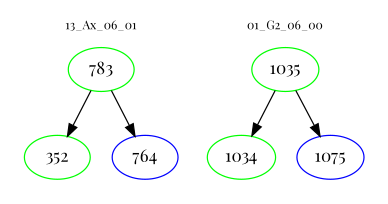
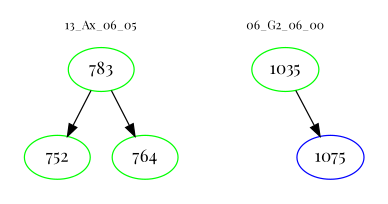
  digraph {
    fontname="Playfair Display"
    node [color=green fontname="Playfair Display"]
    edge [color=black fontname="Playfair Display"]
    n1 [label=783]
-   n2 [label=352]
-   n3 [color=blue label=764]
+   n2 [label=752]
+   n3 [label=764]
    n4 [label=1035]
-   n5 [label=1034]
    n6 [color=blue label=1075]
    subgraph cluster_1 {
      color=white
      fontsize=10
-     label="13_Ax_06_01"
+     label="13_Ax_06_05"
      n1
      n2
      n3
    }
    subgraph cluster_2 {
      color=white
      fontsize=10
-     label="01_G2_06_00"
+     label="06_G2_06_00"
      n4
-     n5
      n6
    }
    n1 -> n2
    n1 -> n3
-   n4 -> n5
    n4 -> n6
  }
